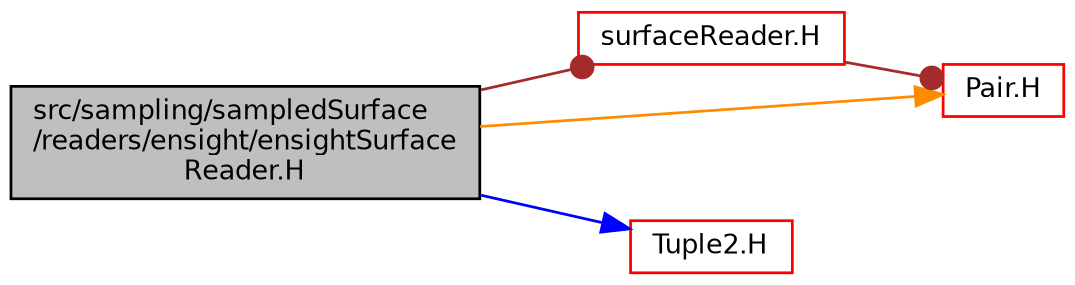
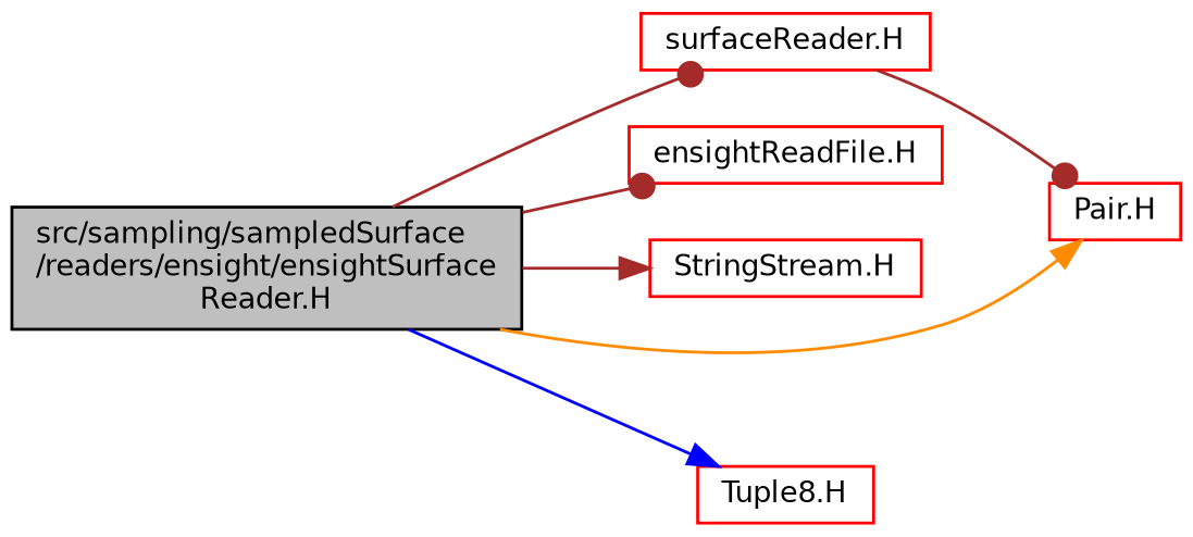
  digraph {
    rankdir=LR
    node [color=red fontname=Helvetica fontsize=10 shape=record]
    edge [arrowhead=dot color=brown fontname=Helvetica fontsize=10 labelfontname=Helvetica labelfontsize=10 style=solid]
    n1 [color=black fillcolor=grey75 fontcolor=black height=0.2 label="src/sampling/sampledSurface\l/readers/ensight/ensightSurface\lReader.H" style=filled width=0.4]
    n2 [height=0.2 label="surfaceReader.H" width=0.4]
+   n3 [height=0.2 label="ensightReadFile.H" width=0.4]
+   n4 [height=0.2 label="StringStream.H" width=0.4]
    n5 [height=0.2 label="Pair.H" width=0.4]
-   n6 [height=0.2 label="Tuple2.H" width=0.4]
+   n6 [height=0.2 label="Tuple8.H" width=0.4]
    n1 -> n2
+   n1 -> n3
+   n1 -> n4 [arrowhead=normal]
    n1 -> n5 [arrowhead=normal color=darkorange]
    n1 -> n6 [arrowhead=normal color=blue]
    n2 -> n5
  }
